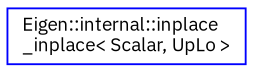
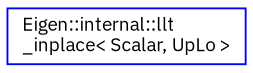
  digraph {
    rankdir=LR
    fontname="IBM Plex Sans"
-   n1 [color=blue fillcolor=white fontname="IBM Plex Sans" fontsize=10 height=0.2 label="Eigen::internal::inplace\l_inplace\< Scalar, UpLo \>" shape=record style=filled width=0.4]
+   n1 [color=blue fillcolor=white fontname="IBM Plex Sans" fontsize=10 height=0.2 label="Eigen::internal::llt\l_inplace\< Scalar, UpLo \>" shape=record style=filled width=0.4]
  }
